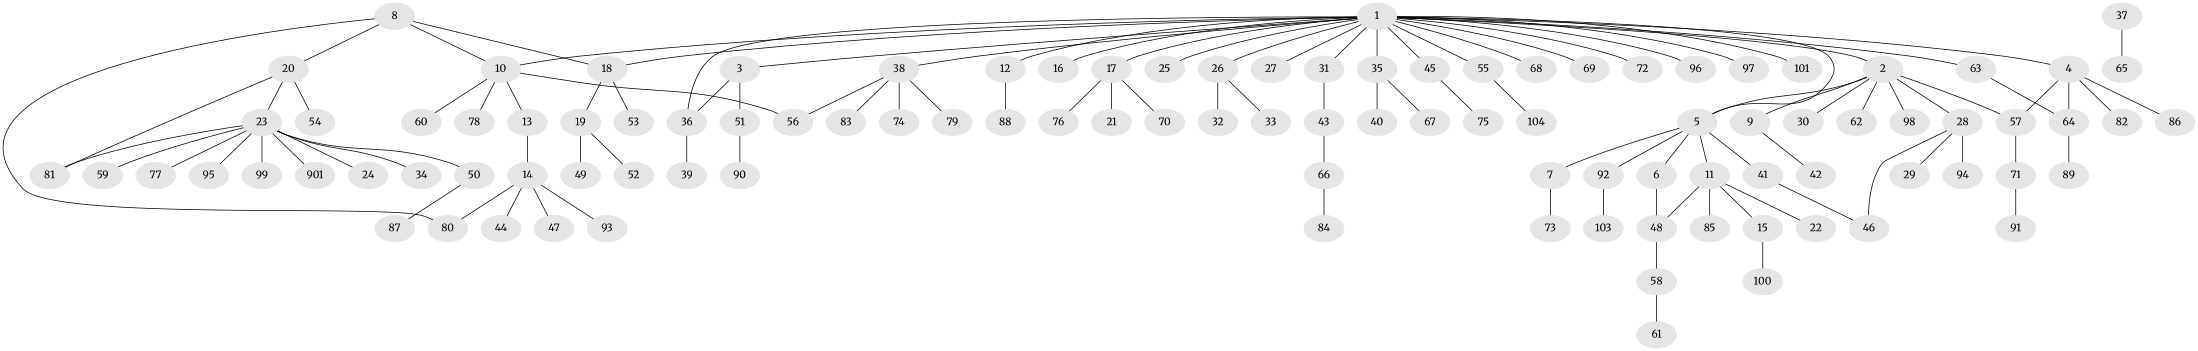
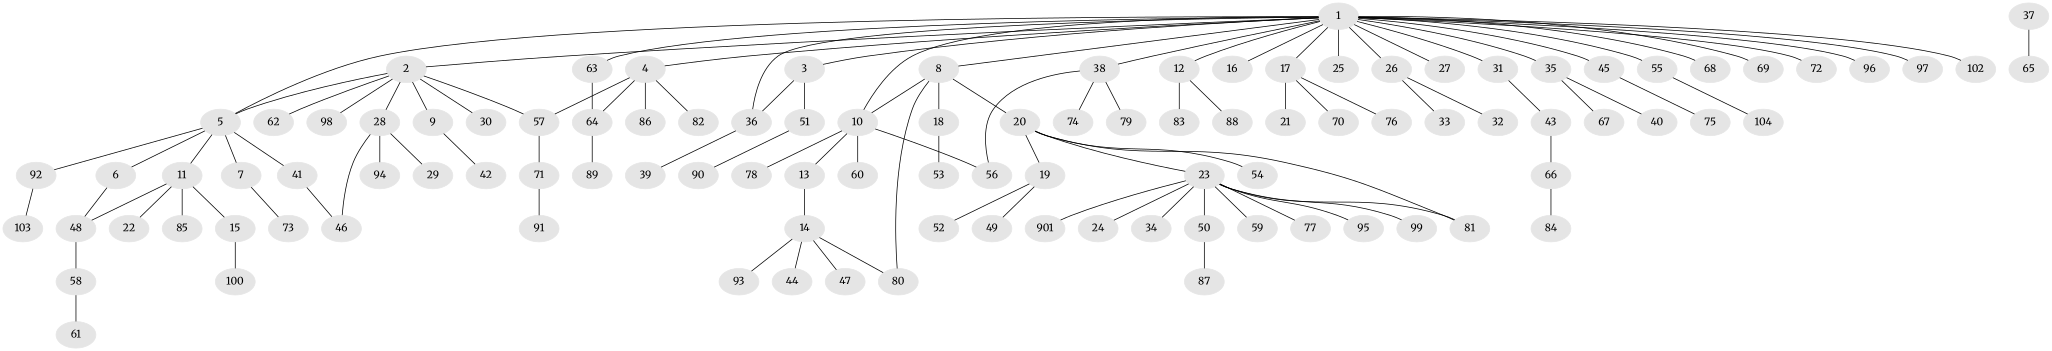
  graph {
    fontname=Merriweather
    node [color=gray90 fontname=Merriweather style=filled]
    edge [fontname=Merriweather]
    1
    2
    3
    4
    5
    8
    10
    12
    16
    17
    25
    26
    27
    31
    35
    36
    38
    45
    55
    63
    68
    69
    72
    96
    97
-   102 [label=101]
+   102
    9
    28
    30
    57
    62
    98
    51
    64
    82
    86
    6
    7
    11
    41
    92
    18
    20
    80
    13
    56
    60
    78
    88
    21
    70
    76
    32
    33
    43
    40
    67
    39
    74
    79
    83
    75
    104
    42
    29
    46
    94
    71
    90
    89
    48
    73
    15
    22
    85
    103
    37
    65
    19
    53
    23
    54
    81
    14
    100
    58
    44
    47
    93
    49
    52
    24
    34
    50
    59
    77
    95
    99
    n99 [label=901]
    87
    66
    84
    61
    91
    1 -- 2
    1 -- 3
    1 -- 4
    1 -- 5
-   1 -- 18
+   1 -- 8
    1 -- 10
    1 -- 12
    1 -- 16
    1 -- 17
    1 -- 25
    1 -- 26
    1 -- 27
    1 -- 31
    1 -- 35
    1 -- 36
    1 -- 38
    1 -- 45
    1 -- 55
    1 -- 63
    1 -- 68
    1 -- 69
    1 -- 72
    1 -- 96
    1 -- 97
    1 -- 102
    2 -- 5
    2 -- 9
    2 -- 28
    2 -- 30
    2 -- 57
    2 -- 62
    2 -- 98
    3 -- 36
    3 -- 51
    4 -- 57
    4 -- 64
    4 -- 82
    4 -- 86
    5 -- 6
    5 -- 7
    5 -- 11
    5 -- 41
    5 -- 92
    8 -- 10
    8 -- 18
    8 -- 20
    8 -- 80
    10 -- 13
    10 -- 56
    10 -- 60
    10 -- 78
    12 -- 88
    17 -- 21
    17 -- 70
    17 -- 76
    26 -- 32
    26 -- 33
    31 -- 43
    35 -- 40
    35 -- 67
    36 -- 39
    38 -- 56
    38 -- 74
    38 -- 79
-   38 -- 83
+   12 -- 83
    45 -- 75
    55 -- 104
    63 -- 64
    9 -- 42
    28 -- 29
    28 -- 46
    28 -- 94
    57 -- 71
    51 -- 90
    64 -- 89
    6 -- 48
    7 -- 73
    11 -- 48
    11 -- 15
    11 -- 22
    11 -- 85
    41 -- 46
    92 -- 103
-   18 -- 19
+   20 -- 19
    18 -- 53
    20 -- 23
    20 -- 54
    20 -- 81
    13 -- 14
    43 -- 66
    71 -- 91
    48 -- 58
    15 -- 100
    37 -- 65
    19 -- 49
    19 -- 52
    23 -- 81
    23 -- 24
    23 -- 34
    23 -- 50
    23 -- 59
    23 -- 77
    23 -- 95
    23 -- 99
    23 -- n99
    14 -- 80
    14 -- 44
    14 -- 47
    14 -- 93
    58 -- 61
    50 -- 87
    66 -- 84
  }
